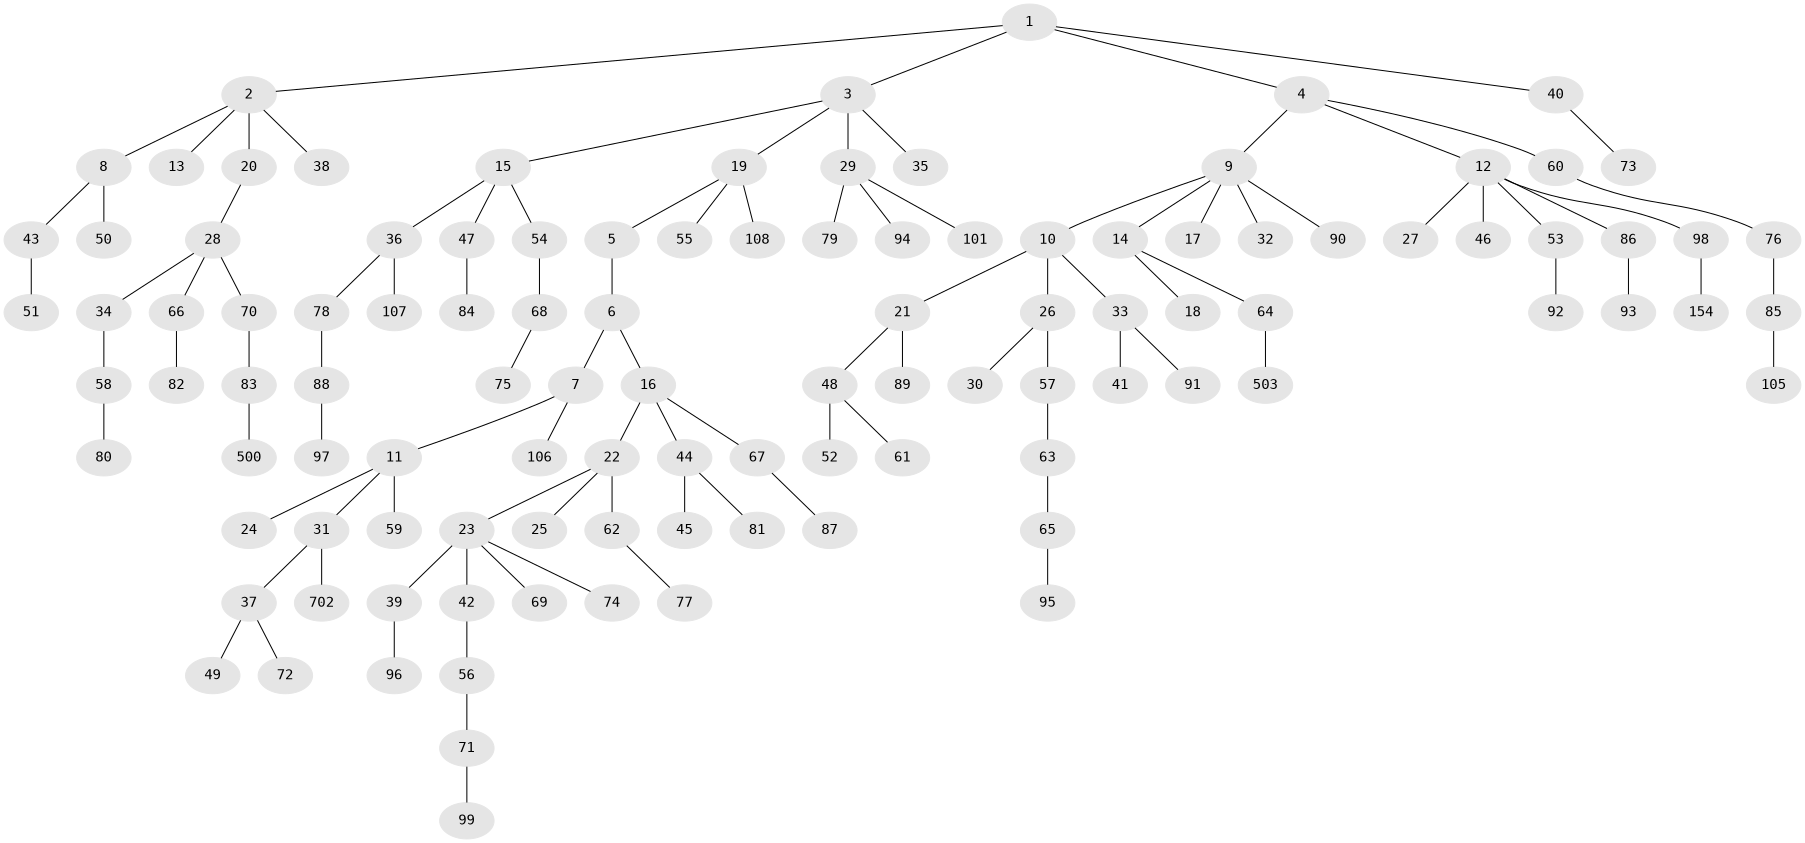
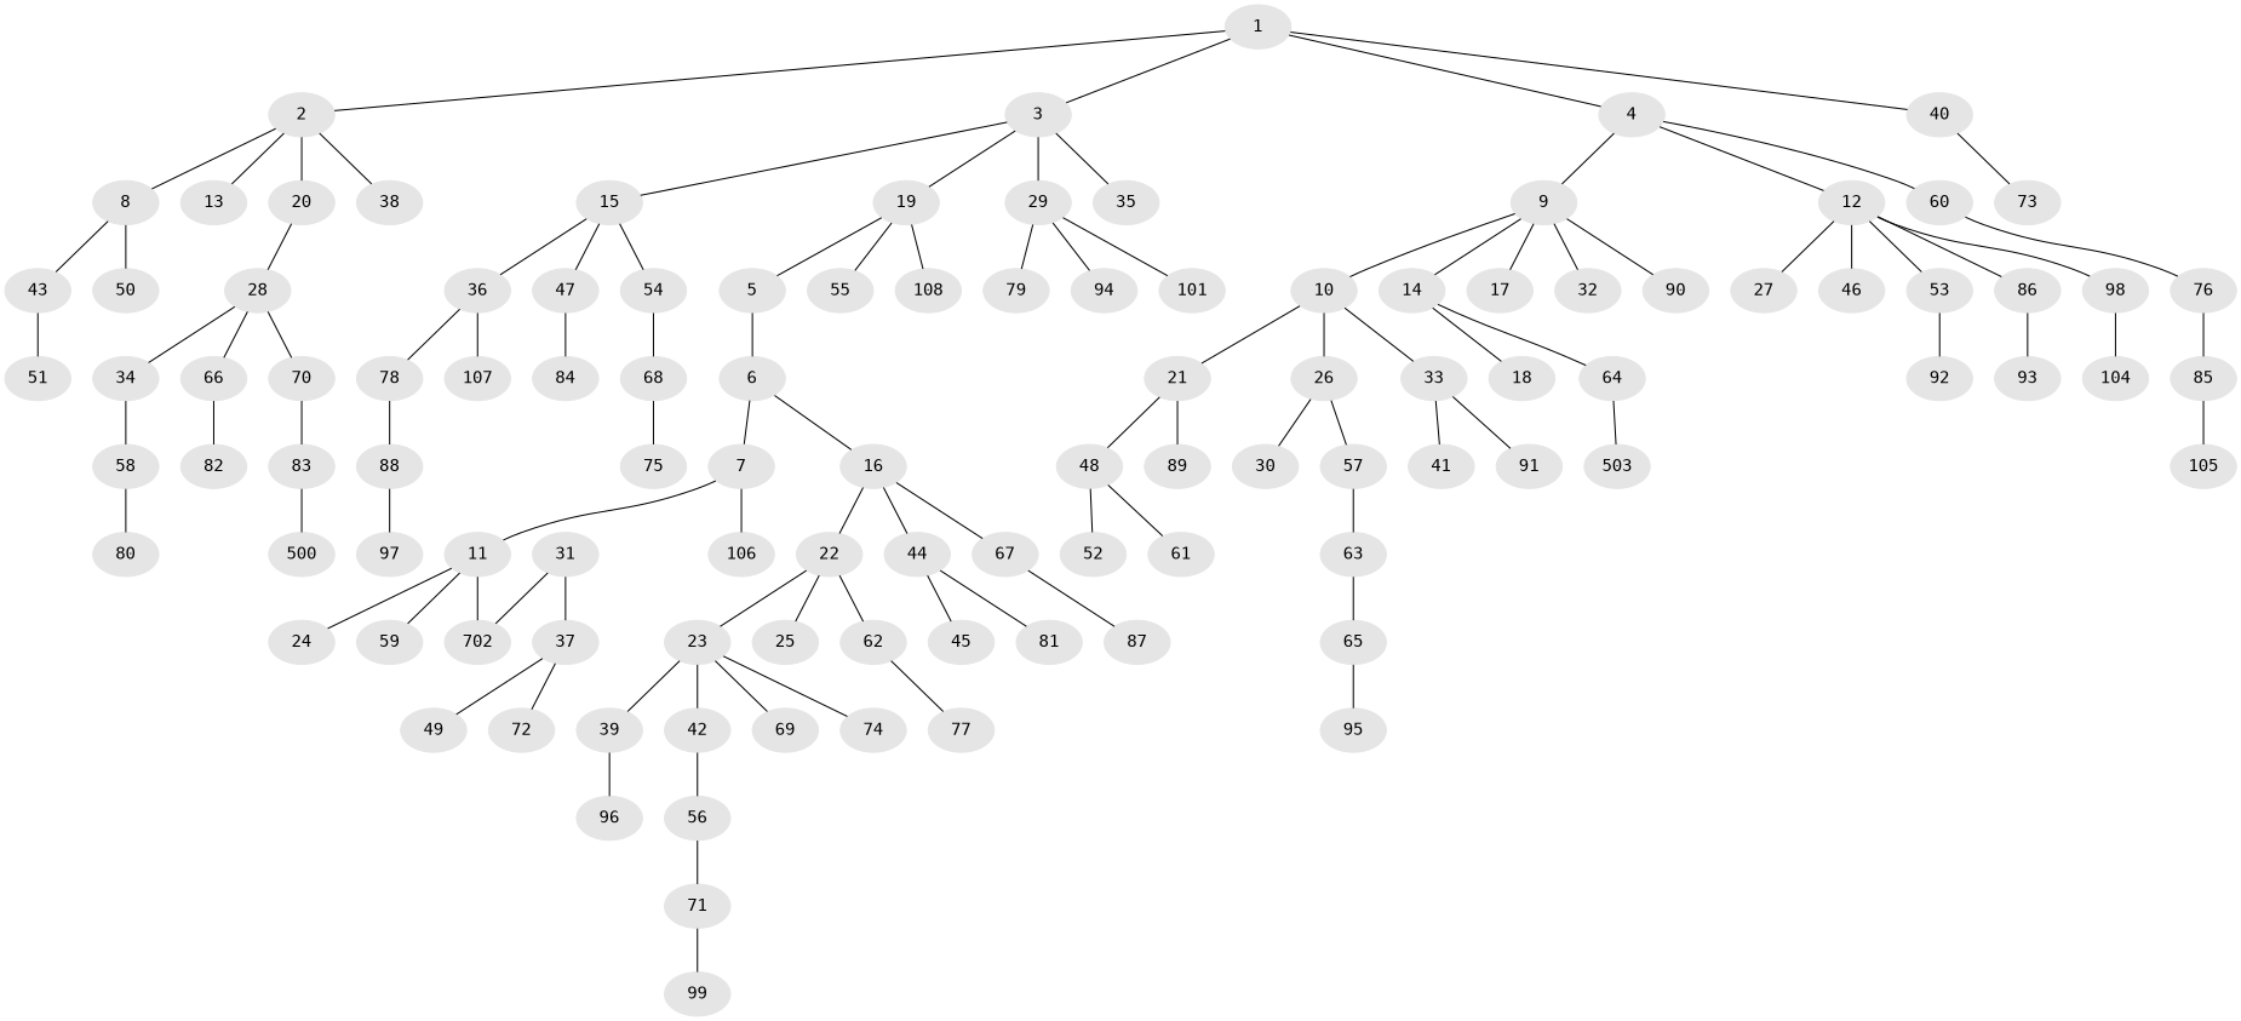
  graph {
    fontname="DejaVu Sans Mono"
    node [color=gray90 fontname="DejaVu Sans Mono" style=filled]
    edge [fontname="DejaVu Sans Mono"]
    1
    2
    3
    4
    40
    8
    13
    20
    38
    15
    19
    29
    35
    9
    12
    60
    73
    43
    50
    28
    5
    6
    36
    47
    54
    55
    108
    79
    94
    101
    10
    14
    17
    32
    90
    27
    46
    53
    86
    98
    76
    7
    16
    11
    106
    22
    44
    67
    24
    31
    59
    51
    21
    26
    33
    18
    64
    48
    89
    30
    57
    41
    91
    37
    n65 [label=702]
    92
    93
-   104 [label=154]
+   104
    n69 [label=503]
    78
    107
    84
    68
    23
    25
    62
    45
    81
    87
    34
    66
    70
    52
    61
    39
    42
    69
    74
    77
    96
    56
    63
    58
    82
    83
    49
    72
    80
    88
    71
    75
    99
    65
    85
    95
    n106 [label=500]
    105
    97
    1 -- 2
    1 -- 3
    1 -- 4
    1 -- 40
    2 -- 8
    2 -- 13
    2 -- 20
    2 -- 38
    3 -- 15
    3 -- 19
    3 -- 29
    3 -- 35
    4 -- 9
    4 -- 12
    4 -- 60
    40 -- 73
    8 -- 43
    8 -- 50
    20 -- 28
    15 -- 36
    15 -- 47
    15 -- 54
    19 -- 5
    19 -- 55
    19 -- 108
    29 -- 79
    29 -- 94
    29 -- 101
    9 -- 10
    9 -- 14
    9 -- 17
    9 -- 32
    9 -- 90
    12 -- 27
    12 -- 46
    12 -- 53
    12 -- 86
    12 -- 98
    60 -- 76
    43 -- 51
    28 -- 34
    28 -- 66
    28 -- 70
    5 -- 6
    6 -- 7
    6 -- 16
    36 -- 78
    36 -- 107
    47 -- 84
    54 -- 68
    10 -- 21
    10 -- 26
    10 -- 33
    14 -- 18
    14 -- 64
    53 -- 92
    86 -- 93
    98 -- 104
    76 -- 85
    7 -- 11
    7 -- 106
    16 -- 22
    16 -- 44
    16 -- 67
    11 -- 24
-   11 -- 31
+   11 -- n65
    11 -- 59
    22 -- 23
    22 -- 25
    22 -- 62
    44 -- 45
    44 -- 81
    67 -- 87
    31 -- 37
    31 -- n65
    21 -- 48
    21 -- 89
    26 -- 30
    26 -- 57
    33 -- 41
    33 -- 91
    64 -- n69
    48 -- 52
    48 -- 61
    57 -- 63
    37 -- 49
    37 -- 72
    78 -- 88
    68 -- 75
    23 -- 39
    23 -- 42
    23 -- 69
    23 -- 74
    62 -- 77
    34 -- 58
    66 -- 82
    70 -- 83
    39 -- 96
    42 -- 56
    56 -- 71
    63 -- 65
    58 -- 80
    83 -- n106
    88 -- 97
    71 -- 99
    65 -- 95
    85 -- 105
  }
